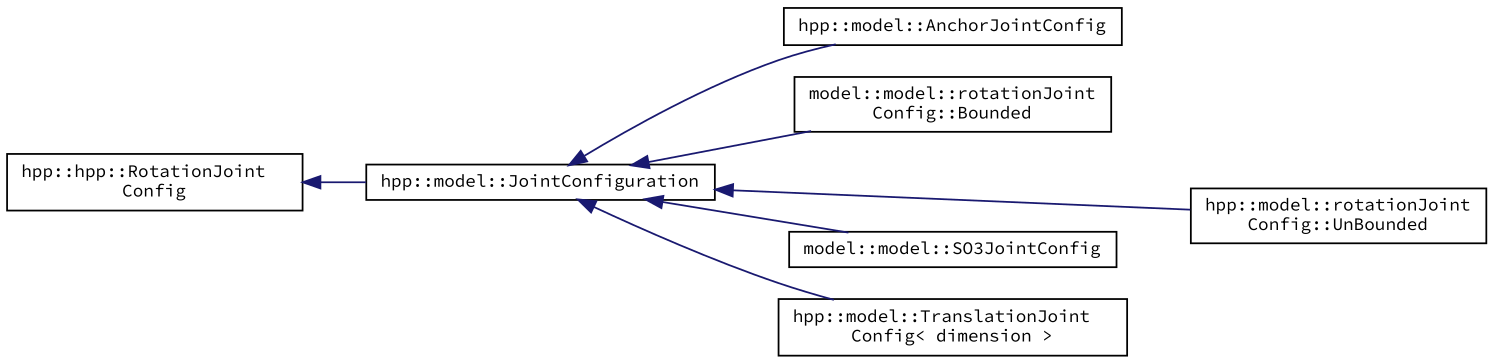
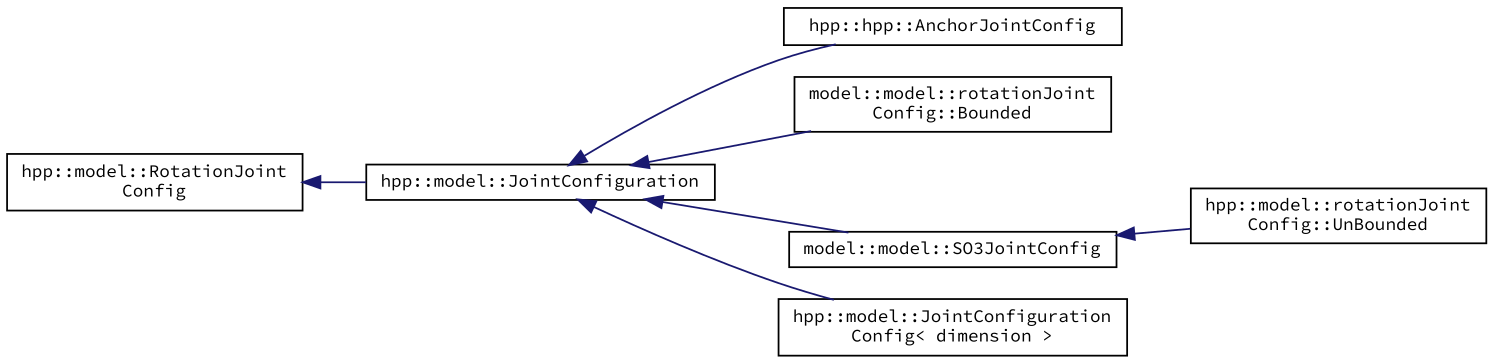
  digraph {
    fontname="Source Code Pro"
    rankdir=LR
    node [color=black fillcolor=white fontname="Source Code Pro" fontsize=10 shape=record style=filled]
    edge [color=midnightblue dir=back fontname="Source Code Pro" fontsize=10 labelfontname=Helvetica labelfontsize=10 style=solid]
    n1 [height=0.2 label="hpp::model::JointConfiguration" width=0.4]
-   n2 [height=0.2 label="hpp::model::AnchorJointConfig" width=0.4]
+   n2 [height=0.2 label="hpp::hpp::AnchorJointConfig" width=0.4]
    n3 [height=0.2 label="model::model::rotationJoint\lConfig::Bounded" width=0.4]
    n4 [height=0.2 label="hpp::model::rotationJoint\lConfig::UnBounded" width=0.4]
    n5 [height=0.2 label="model::model::SO3JointConfig" width=0.4]
-   n6 [height=0.2 label="hpp::model::TranslationJoint\lConfig\< dimension \>" width=0.4]
-   n7 [height=0.2 label="hpp::hpp::RotationJoint\lConfig" width=0.4]
+   n6 [height=0.2 label="hpp::model::JointConfiguration\lConfig\< dimension \>" width=0.4]
+   n7 [height=0.2 label="hpp::model::RotationJoint\lConfig" width=0.4]
    n1 -> n2
    n1 -> n3
-   n1 -> n4
+   n5 -> n4
    n1 -> n5
    n1 -> n6
    n7 -> n1
  }
